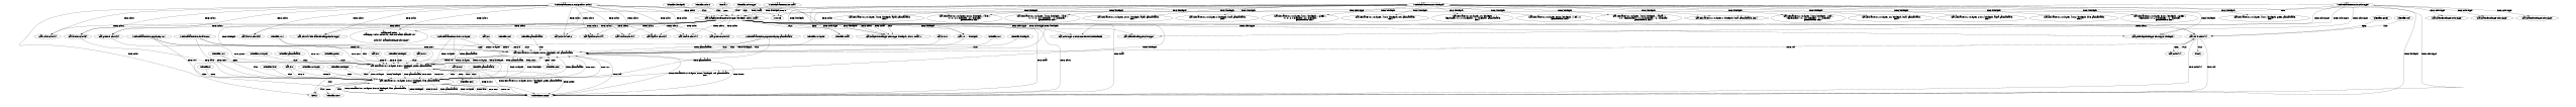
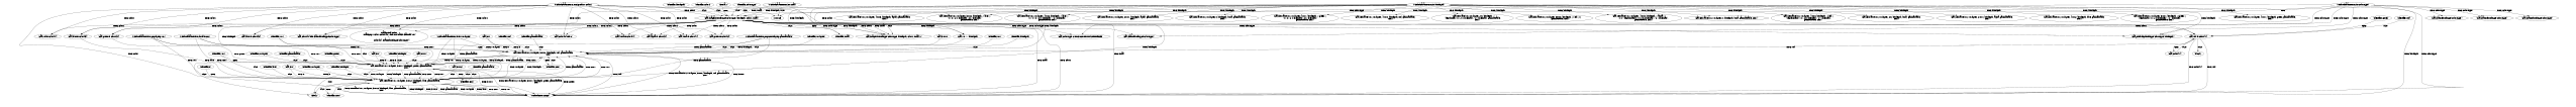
  digraph {
    n1 [label="(Call,red = colors[1])"]
    n2 [label="(Call,set_value(row, rowbytes, 3*x+0, bit_depth, red, gamma_table,\n                     conv))"]
    n3 [label="(MethodReturn,RET)"]
    n4 [label="(Block,)"]
    n5 [label="(Call,colors[1])"]
    n6 [label="(Call,set_value(row, rowbytes, 3*x+1, bit_depth, green, gamma_table,\n                     conv))"]
    n7 [label="(Identifier,conv)"]
    n8 [label="(Block,)"]
    n9 [label="(Call,image_size_of_type(color_type, bit_depth, colors, small))"]
    n10 [label="(Call,green = colors[2])"]
    n11 [label="(Identifier,small)"]
    n12 [label="(Call,fprintf(stderr,\n \"makepng: --color: count(%u) does not match channels(%u)\n\",\n\n          colors[0], channels_of_type(color_type)))"]
    n13 [label="(Call,alpha = colors[2])"]
    n14 [label="(Call,pixel_depth_of_type(color_type, bit_depth))"]
-   n15 [label="(Call,alpha = colors[4])"]
    n16 [label="(Call,channels_of_type(color_type))"]
    n17 [label="(Call,image_size_of_type(color_type, bit_depth, colors, small)-1)"]
    n18 [label="(Call,luma = colors[1])"]
    n19 [label="(Call,blue = colors[3])"]
    n20 [label="(Call,green = colors[2])"]
    n21 [label="(Call,blue = colors[3])"]
    n22 [label="(Call,color_type & PNG_COLOR_MASK_PALETTE)"]
    n23 [label="(Call,colors[0] == channels_of_type(color_type))"]
    n24 [label="(Call,colors[0] == 0)"]
    n25 [label="(Call,1U << bit_depth)"]
    n26 [label="(Call,red = colors[1])"]
    n27 [label="(Call,luma = colors[1])"]
    n28 [label="(Call,set_value(row, rowbytes, 3*x+2, bit_depth, blue, gamma_table,\n                     conv))"]
    n29 [label="(MethodParameterIn,int color_type)"]
    n30 [label="(Call,channels_of_type(color_type))"]
    n31 [label="(Call,channels_of_type(color_type))"]
    n32 [label="(Call,channels_of_type(color_type))"]
    1000129
    n34 [label="(MethodParameterIn,int bit_depth)"]
    n35 [label="(Call,set_value(row, rowbytes, 4*x+2, bit_depth, blue, gamma_table,\n                     conv))"]
    n36 [label="(Call,set_value(row, rowbytes, 3*x+1, bit_depth, /* green */\n (depth_max * x * 2 + size_max) / (2 * size_max),\n                  gamma_table, conv))"]
    n37 [label="(Call,set_value(row, rowbytes, 4*x+1, bit_depth, green, gamma_table,\n                     conv))"]
    n38 [label="(Call,set_value(row, rowbytes, 4*x+3, bit_depth, alpha, gamma_table,\n                     conv))"]
    n39 [label="(Call,set_value(row, rowbytes, 3*x+2, bit_depth, /* blue */\n (Y * x * 2 + size_max) / (2 * size_max),\n                  gamma_table, conv))"]
    n40 [label="(Call,set_value(row, rowbytes, 4*x+2, bit_depth, /* blue */\n                  Y - (Y * x * 2 + size_max) / (2 * size_max),\n                  gamma_table, conv))"]
    n41 [label="(Call,set_value(row, rowbytes, 2*x+1, bit_depth, alpha, gamma_table,\n                  conv))"]
    n42 [label="(Call,set_value(row, rowbytes, x, bit_depth, luma, gamma_table,\n                     conv))"]
    n43 [label="(Call,set_value(row, rowbytes, 4*x+1, bit_depth, /* green */\n (Y * x * 2 + size_max) / (2 * size_max),\n                  gamma_table, conv))"]
    n44 [label="(Call,set_value(row, rowbytes, 4*x+0, bit_depth, red, gamma_table,\n                     conv))"]
    n45 [label="(Call,set_value(row, rowbytes, 2*x, bit_depth,\n (depth_max * x * 2 + size_max) / (2 * size_max), gamma_table,\n                  conv))"]
    n46 [label="(Call,set_value(row, rowbytes, 3*x+0, bit_depth, /* red */ Y,\n                     gamma_table, conv))"]
    n47 [label="(Call,set_value(row, rowbytes, 4*x+3, bit_depth, /* alpha */\n                  Y + ((depth_max-Y) * x * 2 + size_max) / (2 * size_max),\n                  gamma_table, conv))"]
    n48 [label="(Call,set_value(row, rowbytes, x, bit_depth, luma, gamma_table, conv))"]
    n49 [label="(Call,set_value(row, rowbytes, 4*x+0, bit_depth, /* red */\n ((depth_max-Y) * x * 2 + size_max) / (2 * size_max),\n                  gamma_table, conv))"]
    n50 [label="(Call,set_value(row, rowbytes, 2*x, bit_depth, luma, gamma_table,\n                     conv))"]
    n51 [label="(Call,set_value(row, rowbytes, 2*x+1, bit_depth, alpha, gamma_table,\n                     conv))"]
    n52 [label="(Identifier,conv)"]
    n53 [label="(Identifier,conv)"]
    n54 [label="(MethodParameterIn,unsigned int *colors)"]
    n55 [label="(MethodParameterIn,int small)"]
    n56 [label="(Call,3*x)"]
    n57 [label="(Identifier,x)"]
    n58 [label="(Identifier,bit_depth)"]
    n59 [label="(Identifier,green)"]
    n60 [label="(Identifier,blue)"]
    n61 [label="(Identifier,bit_depth)"]
    n62 [label="(Call,3*x+1)"]
    n63 [label="(Call,3*x)"]
    n64 [label="(Identifier,row)"]
    n65 [label="(Identifier,red)"]
    n66 [label="(Identifier,bit_depth)"]
    n67 [label="(Identifier,rowbytes)"]
    n68 [label="(Identifier,rowbytes)"]
    n69 [label="(Identifier,colors)"]
    n70 [label="(Literal,1)"]
    n71 [label="(Identifier,bit_depth)"]
    n72 [label="(Call,3*x+2)"]
    n73 [label="(Identifier,row)"]
    n74 [label="(Identifier,gamma_table)"]
    n75 [label="(MethodParameterIn,size_t rowbytes)"]
    n76 [label="(Identifier,row)"]
    n77 [label="(Identifier,red)"]
    n78 [label="(Identifier,gamma_table)"]
    n79 [label="(Call,3*x)"]
    n80 [label="(MethodParameterIn,png_const_bytep gamma_table)"]
    n81 [label="(Identifier,rowbytes)"]
    n82 [label="(MethodParameterIn,png_bytep row)"]
    n83 [label="(Identifier,color_type)"]
    n84 [label="(Identifier,gamma_table)"]
    n85 [label="(Call,3*x+0)"]
    n86 [label="(MethodParameterIn,double conv)"]
    n87 [label="(Identifier,green)"]
    n1 -> n2 [label="DDG: red"]
    n1 -> n3 [label="DDG: red"]
    n1 -> n3 [label="DDG: colors[1]"]
    n1 -> n4 [label="AST: "]
    n1 -> n5 [label="CFG: "]
    n2 -> n3 [label="DDG: red"]
    n2 -> n3 [label="DDG: set_value(row, rowbytes, 3*x+0, bit_depth, red, gamma_table,\n                     conv)"]
    n2 -> n3 [label="DDG: 3*x+0"]
    n2 -> n6 [label="DDG: row"]
    n2 -> n6 [label="DDG: rowbytes"]
    n2 -> n6 [label="DDG: bit_depth"]
    n2 -> n6 [label="DDG: gamma_table"]
    n2 -> n6 [label="DDG: conv"]
    n2 -> n7 [label="CFG: "]
    n2 -> n8 [label="AST: "]
    n5 -> n1 [label="AST: "]
    n6 -> n3 [label="DDG: set_value(row, rowbytes, 3*x+1, bit_depth, green, gamma_table,\n                     conv)"]
    n6 -> n3 [label="DDG: green"]
    n6 -> n3 [label="DDG: 3*x+1"]
    n6 -> n8 [label="AST: "]
    n6 -> n28 [label="DDG: row"]
    n6 -> n28 [label="DDG: rowbytes"]
    n6 -> n28 [label="DDG: bit_depth"]
    n6 -> n28 [label="DDG: gamma_table"]
    n6 -> n28 [label="DDG: conv"]
    n6 -> n52 [label="CFG: "]
    n7 -> n2 [label="AST: "]
    n9 -> n1 [label="DDG: colors"]
    n9 -> n3 [label="DDG: colors"]
    n9 -> n3 [label="DDG: small"]
    n9 -> n10 [label="DDG: colors"]
    n9 -> n11 [label="CFG: "]
    n9 -> n12 [label="DDG: colors"]
    n9 -> n13 [label="DDG: colors"]
    n9 -> n14 [label="DDG: color_type"]
-   n9 -> n15 [label="DDG: colors"]
    n9 -> n16 [label="DDG: color_type"]
    n9 -> n17 [label="AST: "]
    n9 -> n17 [label="DDG: color_type"]
    n9 -> n17 [label="DDG: bit_depth"]
    n9 -> n17 [label="DDG: colors"]
    n9 -> n17 [label="DDG: small"]
    n9 -> n18 [label="DDG: colors"]
    n9 -> n19 [label="DDG: colors"]
    n9 -> n20 [label="DDG: colors"]
    n9 -> n21 [label="DDG: colors"]
    n9 -> n22 [label="DDG: color_type"]
    n9 -> n23 [label="DDG: colors"]
    n9 -> n24 [label="DDG: colors"]
    n9 -> n25 [label="DDG: bit_depth"]
    n9 -> n26 [label="DDG: colors"]
    n9 -> n27 [label="DDG: colors"]
    n11 -> n9 [label="AST: "]
    n20 -> n6 [label="DDG: green"]
    n21 -> n28 [label="DDG: blue"]
    n25 -> n2 [label="DDG: bit_depth"]
    n28 -> n2 [label="DDG: row"]
    n28 -> n2 [label="DDG: rowbytes"]
    n28 -> n2 [label="DDG: bit_depth"]
    n28 -> n2 [label="DDG: gamma_table"]
    n28 -> n2 [label="DDG: conv"]
    n28 -> n3 [label="DDG: row"]
    n28 -> n3 [label="DDG: set_value(row, rowbytes, 3*x+2, bit_depth, blue, gamma_table,\n                     conv)"]
    n28 -> n3 [label="DDG: bit_depth"]
    n28 -> n3 [label="DDG: 3*x+2"]
    n28 -> n3 [label="DDG: gamma_table"]
    n28 -> n3 [label="DDG: rowbytes"]
    n28 -> n3 [label="DDG: blue"]
    n28 -> n3 [label="DDG: conv"]
    n28 -> n8 [label="AST: "]
    n28 -> n53 [label="CFG: "]
    n29 -> n3 [label="DDG: color_type"]
    n29 -> n9 [label="DDG: color_type"]
    n29 -> n14 [label="DDG: color_type"]
    n29 -> n16 [label="DDG: color_type"]
    n29 -> n22 [label="DDG: color_type"]
    n29 -> n30 [label="DDG: color_type"]
    n29 -> n31 [label="DDG: color_type"]
    n29 -> n32 [label="DDG: color_type"]
    n29 -> 1000129 [label="CFG: "]
    n34 -> n2 [label="DDG: bit_depth"]
    n34 -> n3 [label="DDG: bit_depth"]
    n34 -> n6 [label="DDG: bit_depth"]
    n34 -> n9 [label="DDG: bit_depth"]
    n34 -> n14 [label="DDG: bit_depth"]
    n34 -> n25 [label="DDG: bit_depth"]
    n34 -> n28 [label="DDG: bit_depth"]
    n34 -> n35 [label="DDG: bit_depth"]
    n34 -> n36 [label="DDG: bit_depth"]
    n34 -> n37 [label="DDG: bit_depth"]
    n34 -> n38 [label="DDG: bit_depth"]
    n34 -> n39 [label="DDG: bit_depth"]
    n34 -> n40 [label="DDG: bit_depth"]
    n34 -> n41 [label="DDG: bit_depth"]
    n34 -> n42 [label="DDG: bit_depth"]
    n34 -> n43 [label="DDG: bit_depth"]
    n34 -> n44 [label="DDG: bit_depth"]
    n34 -> n45 [label="DDG: bit_depth"]
    n34 -> n46 [label="DDG: bit_depth"]
    n34 -> n47 [label="DDG: bit_depth"]
    n34 -> n48 [label="DDG: bit_depth"]
    n34 -> n49 [label="DDG: bit_depth"]
    n34 -> n50 [label="DDG: bit_depth"]
    n34 -> n51 [label="DDG: bit_depth"]
    n52 -> n6 [label="AST: "]
    n53 -> n28 [label="AST: "]
    n54 -> n1 [label="DDG: colors"]
    n54 -> n3 [label="DDG: colors"]
    n54 -> n9 [label="DDG: colors"]
    n54 -> n10 [label="DDG: colors"]
    n54 -> n12 [label="DDG: colors"]
    n54 -> n13 [label="DDG: colors"]
-   n54 -> n15 [label="DDG: colors"]
    n54 -> n18 [label="DDG: colors"]
    n54 -> n19 [label="DDG: colors"]
    n54 -> n20 [label="DDG: colors"]
    n54 -> n21 [label="DDG: colors"]
    n54 -> n23 [label="DDG: colors"]
    n54 -> n24 [label="DDG: colors"]
    n54 -> n26 [label="DDG: colors"]
    n54 -> n27 [label="DDG: colors"]
    n54 -> 1000129 [label="AST: "]
    n55 -> n3 [label="DDG: small"]
    n55 -> n9 [label="DDG: small"]
-   n55 -> 1000129 [label="DDG: x"]
+   n55 -> 1000129 [label="AST: "]
    n56 -> n6 [label="DDG: 3"]
    n56 -> n6 [label="DDG: x"]
    n57 -> n28 [label="CFG: "]
    n58 -> n2 [label="AST: "]
    n59 -> n1 [label="CFG: "]
    n60 -> n28 [label="AST: "]
    n61 -> n6 [label="AST: "]
    n62 -> n6 [label="AST: "]
    n63 -> n28 [label="DDG: 3"]
    n63 -> n28 [label="DDG: x"]
    n64 -> n2 [label="AST: "]
    n65 -> n1 [label="AST: "]
    n66 -> n9 [label="AST: "]
    n67 -> n28 [label="AST: "]
    n68 -> n6 [label="AST: "]
    n69 -> n9 [label="AST: "]
    n70 -> n9 [label="CFG: "]
    n71 -> n28 [label="AST: "]
    n72 -> n28 [label="AST: "]
    n73 -> n2 [label="CFG: "]
    n73 -> n6 [label="AST: "]
    n74 -> n28 [label="AST: "]
    n75 -> n2 [label="DDG: rowbytes"]
    n75 -> n6 [label="DDG: rowbytes"]
    n75 -> n28 [label="DDG: rowbytes"]
    n76 -> n6 [label="CFG: "]
    n76 -> n28 [label="AST: "]
    n77 -> n2 [label="AST: "]
    n78 -> n2 [label="AST: "]
    n79 -> n2 [label="DDG: 3"]
    n79 -> n2 [label="DDG: x"]
    n80 -> n2 [label="DDG: gamma_table"]
    n80 -> n6 [label="DDG: gamma_table"]
    n80 -> n28 [label="DDG: gamma_table"]
    n81 -> n2 [label="AST: "]
    n82 -> n2 [label="DDG: row"]
    n82 -> n6 [label="DDG: row"]
    n82 -> n28 [label="DDG: row"]
    n83 -> n9 [label="AST: "]
    n84 -> n6 [label="AST: "]
    n85 -> n2 [label="AST: "]
    n86 -> n2 [label="DDG: conv"]
    n86 -> n6 [label="DDG: conv"]
    n86 -> n28 [label="DDG: conv"]
    n87 -> n6 [label="AST: "]
  }
